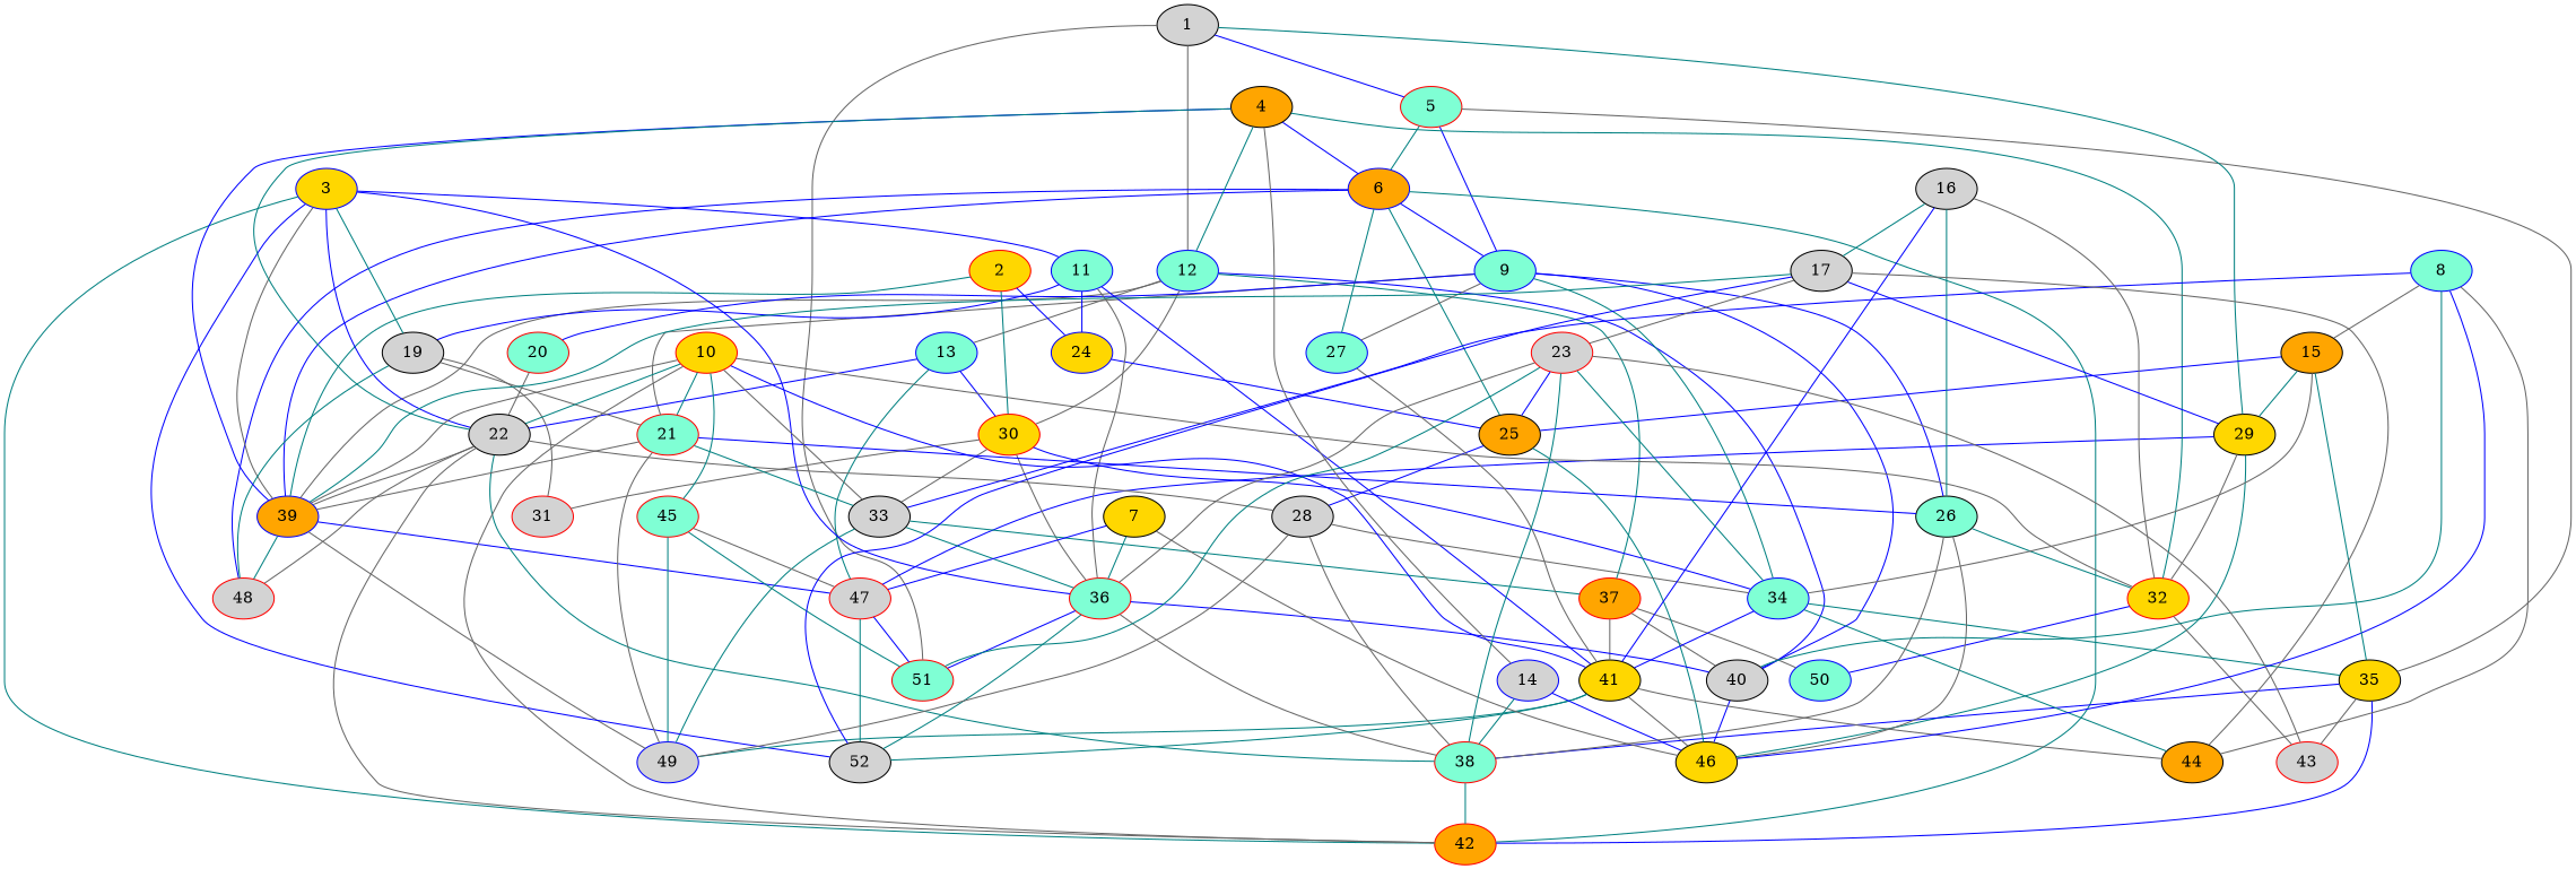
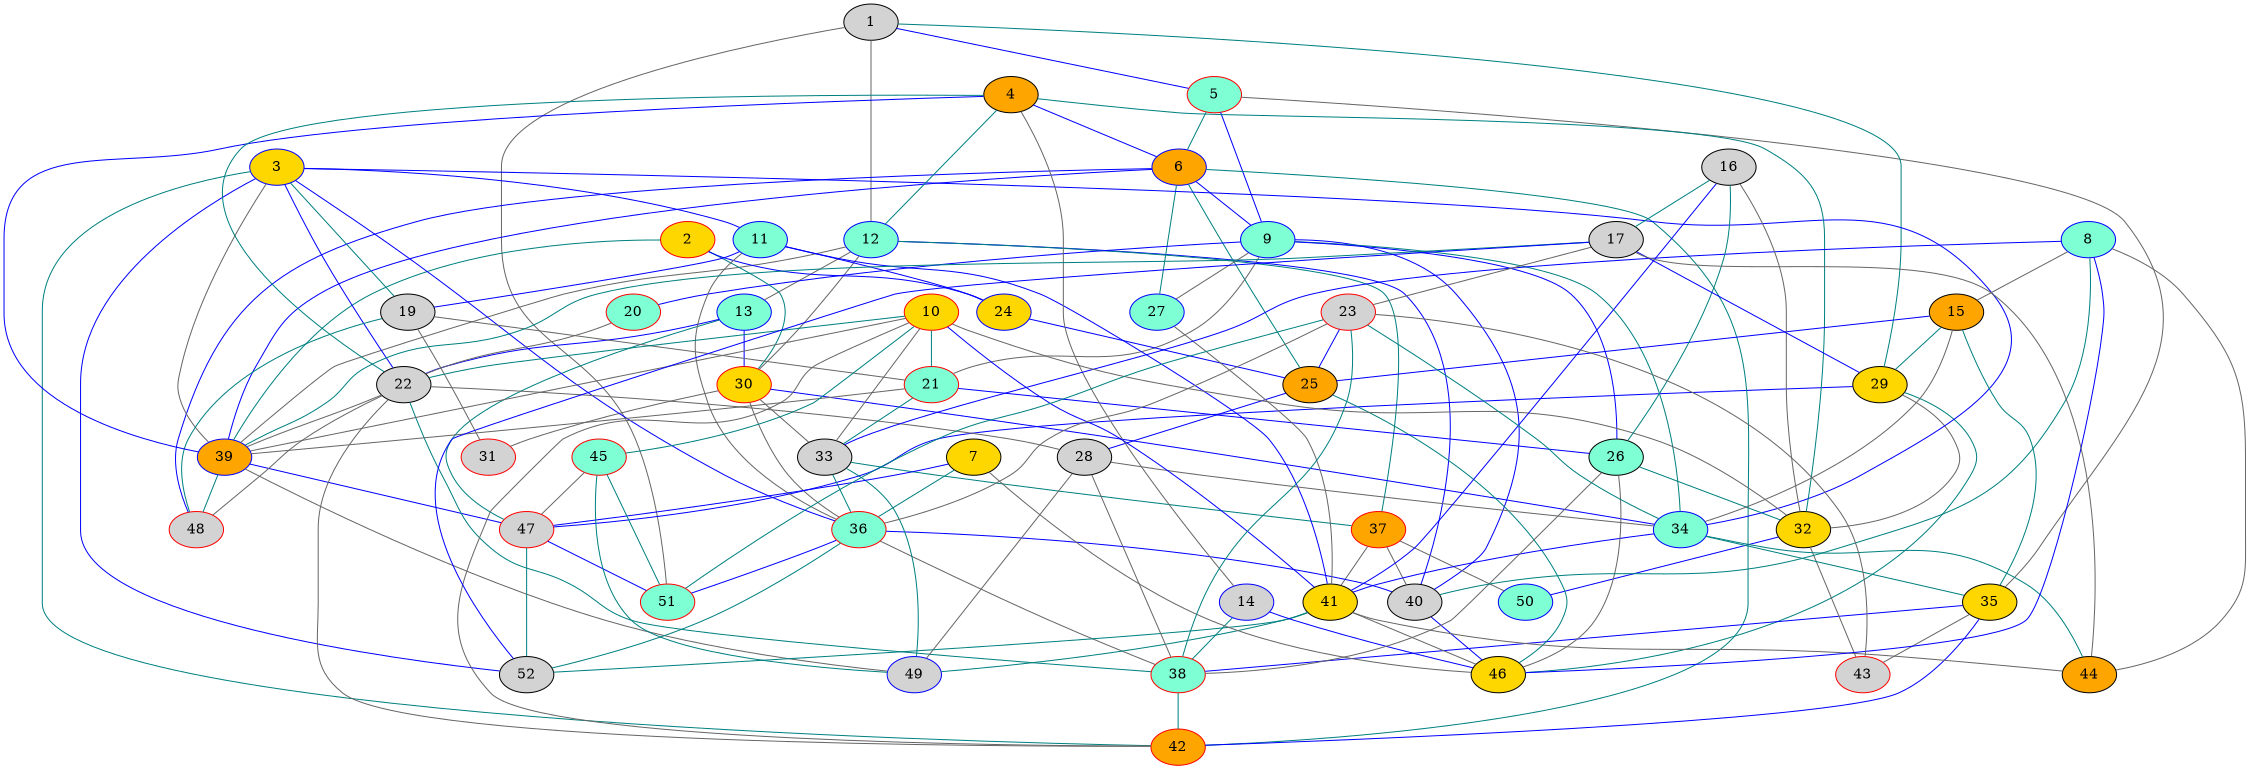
  graph {
    node [color=black fillcolor=aquamarine style=filled]
    edge [color=gray40 weight=1.0]
    5 [color=red]
    1 [fillcolor=lightgrey]
    12 [color=blue]
    29 [fillcolor=gold]
    51 [color=red]
    6 [color=blue fillcolor=orange]
    9 [color=blue]
    35 [fillcolor=gold]
    30 [color=red fillcolor=gold]
    39 [color=blue fillcolor=orange]
    40 [fillcolor=lightgrey]
    13 [color=blue]
    37 [color=red fillcolor=orange]
-   32 [color=red fillcolor=gold]
+   32 [fillcolor=gold]
    46 [fillcolor=gold]
    47 [color=red fillcolor=lightgrey]
    2 [color=red fillcolor=gold]
    24 [color=blue fillcolor=gold]
    25 [fillcolor=orange]
    34 [color=blue]
    36 [color=red]
    33 [fillcolor=lightgrey]
    31 [color=red fillcolor=lightgrey]
    48 [color=red fillcolor=lightgrey]
    49 [color=blue fillcolor=lightgrey]
    3 [color=blue fillcolor=gold]
    11 [color=blue]
    19 [fillcolor=lightgrey]
    22 [fillcolor=lightgrey]
    42 [color=red fillcolor=orange]
    52 [fillcolor=lightgrey]
    41 [fillcolor=gold]
    21 [color=red]
    38 [color=red]
    28 [fillcolor=lightgrey]
    44 [fillcolor=orange]
    4 [fillcolor=orange]
    14 [color=blue fillcolor=lightgrey]
    27 [color=blue]
    43 [color=red fillcolor=lightgrey]
    50 [color=blue]
    20 [color=red]
    26
    7 [fillcolor=gold]
    8 [color=blue]
    15 [fillcolor=orange]
    10 [color=red fillcolor=gold]
    45 [color=red]
    16 [fillcolor=lightgrey]
    17 [fillcolor=lightgrey]
    23 [color=red fillcolor=lightgrey]
    5 -- 6 [color=teal]
    5 -- 9 [color=blue]
    5 -- 35
    1 -- 5 [color=blue]
    1 -- 12
    1 -- 29 [color=teal]
    1 -- 51 [weight=2.0]
    12 -- 30
    12 -- 39
    12 -- 40 [color=blue]
    12 -- 13
    12 -- 37 [color=teal]
    29 -- 32
    29 -- 46 [color=teal]
    29 -- 47 [color=blue]
    6 -- 9 [color=blue]
    6 -- 39 [color=blue]
    6 -- 25 [color=teal]
    6 -- 48 [color=blue]
    6 -- 42 [color=teal]
    6 -- 27 [color=teal]
    9 -- 40 [color=blue]
    9 -- 34 [color=teal]
    9 -- 21
    9 -- 27
    9 -- 20 [color=blue]
    9 -- 26 [color=blue]
    35 -- 42 [color=blue weight=2.0]
    35 -- 38 [color=blue]
    35 -- 43
    30 -- 34 [color=blue]
    30 -- 36
    30 -- 33
    30 -- 31
    39 -- 47 [color=blue]
    39 -- 48 [color=teal]
    39 -- 49
    40 -- 46 [color=blue]
    13 -- 30 [color=blue]
    13 -- 47 [color=teal]
    13 -- 22 [color=blue]
    37 -- 40
    37 -- 41
    37 -- 50
    32 -- 43
    32 -- 50 [color=blue]
    47 -- 51 [color=blue]
    47 -- 52 [color=teal]
    2 -- 30 [color=teal]
    2 -- 39 [color=teal]
    2 -- 24 [color=blue]
    24 -- 25 [color=blue]
    25 -- 46 [color=teal]
    25 -- 28 [color=blue]
    34 -- 35 [color=teal]
    34 -- 41 [color=blue]
    34 -- 44 [color=teal]
    36 -- 51 [color=blue]
    36 -- 40 [color=blue]
    36 -- 52 [color=teal]
    36 -- 38
    33 -- 37 [color=teal]
    33 -- 36 [color=teal]
    33 -- 49 [color=teal]
    3 -- 39
+   3 -- 34 [color=blue]
    3 -- 36 [color=blue]
    3 -- 11 [color=blue]
    3 -- 19 [color=teal]
    3 -- 22 [color=blue]
    3 -- 42 [color=teal]
    3 -- 52 [color=blue]
    11 -- 24 [color=blue]
    11 -- 36
    11 -- 19 [color=blue]
    11 -- 41 [color=blue]
    19 -- 31
    19 -- 48 [color=teal]
    19 -- 21
    22 -- 39
    22 -- 48
    22 -- 42
    22 -- 38 [color=teal]
    22 -- 28
    41 -- 46
    41 -- 49 [color=teal]
    41 -- 52 [color=teal]
    41 -- 44
    21 -- 39
    21 -- 33 [color=teal]
-   21 -- 49
    21 -- 26 [color=blue]
    38 -- 42 [color=teal]
    28 -- 34
    28 -- 49
    28 -- 38
    4 -- 12 [color=teal]
    4 -- 6 [color=blue]
    4 -- 39 [color=blue]
    4 -- 32 [color=teal]
    4 -- 22 [color=teal]
    4 -- 14
    14 -- 46 [color=blue]
    14 -- 38 [color=teal]
    27 -- 41
    20 -- 22
    26 -- 32 [color=teal]
    26 -- 46
    26 -- 38
    7 -- 46
    7 -- 47 [color=blue]
    7 -- 36 [color=teal]
    8 -- 40 [color=teal]
    8 -- 46 [color=blue]
    8 -- 33 [color=blue]
    8 -- 44
    8 -- 15
    15 -- 29 [color=teal]
    15 -- 35 [color=teal]
    15 -- 25 [color=blue]
    15 -- 34
    10 -- 39
    10 -- 32
    10 -- 33
    10 -- 22 [color=teal]
    10 -- 42
    10 -- 41 [color=blue]
    10 -- 21 [color=teal]
    10 -- 45 [color=teal]
    45 -- 51 [color=teal]
    45 -- 47
    45 -- 49 [color=teal]
    16 -- 32
    16 -- 41 [color=blue]
    16 -- 26 [color=teal]
    16 -- 17 [color=teal]
    17 -- 29 [color=blue weight=2.0]
    17 -- 39 [color=teal]
    17 -- 52 [color=blue]
    17 -- 44
    17 -- 23
    23 -- 51 [color=teal]
    23 -- 25 [color=blue]
    23 -- 34 [color=teal]
    23 -- 36
    23 -- 38 [color=teal]
    23 -- 43
  }
